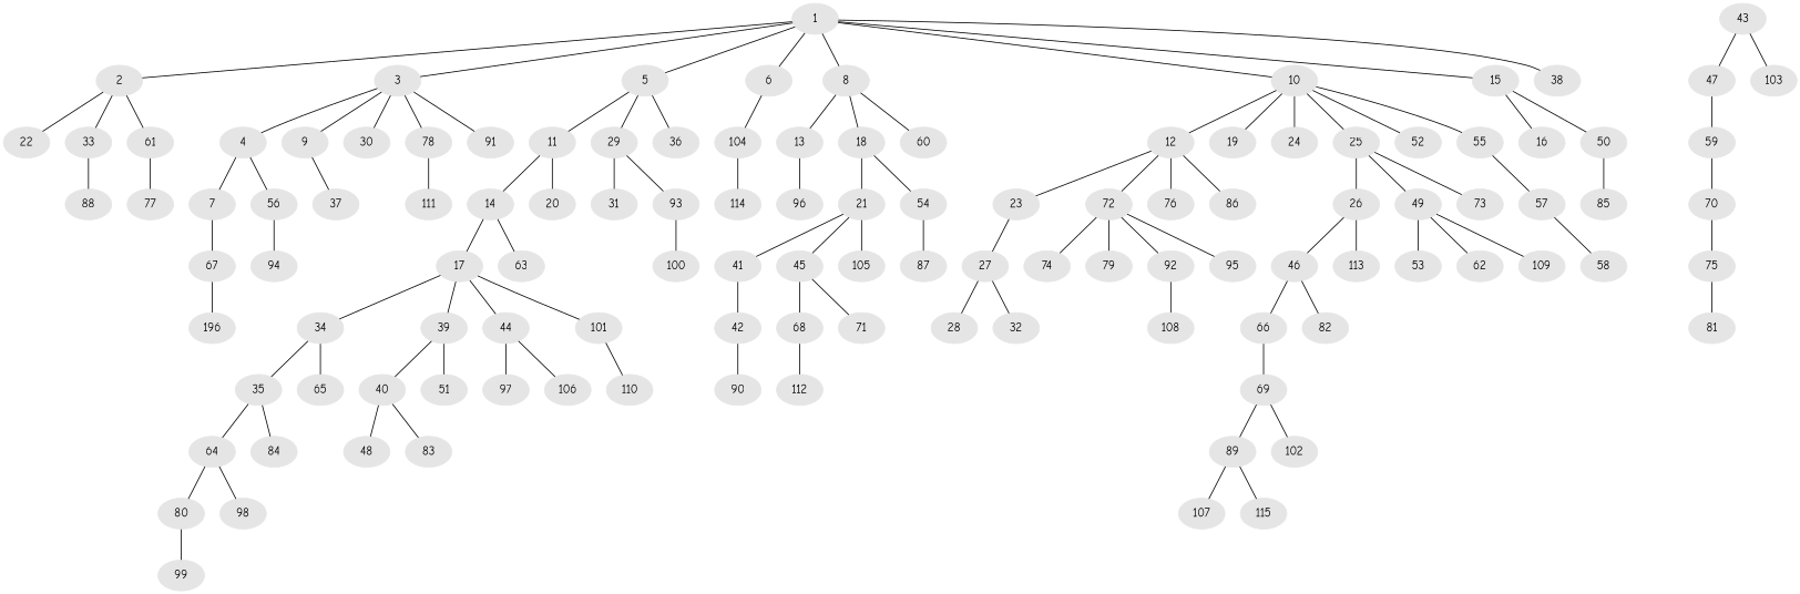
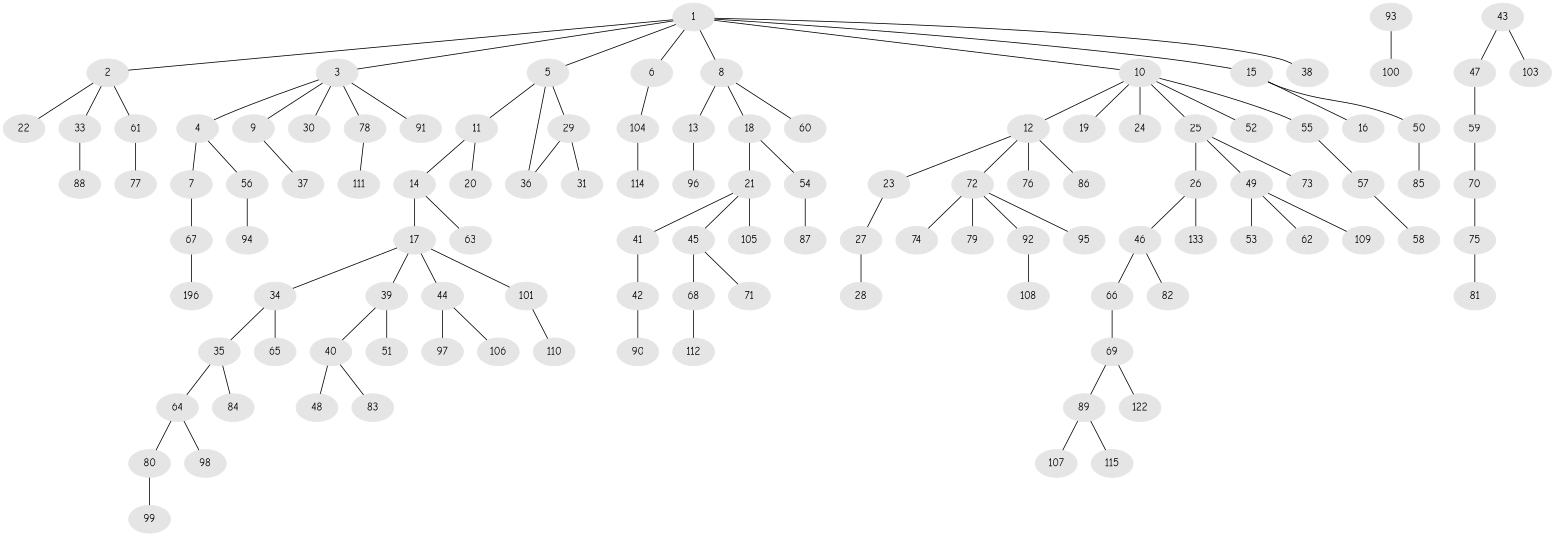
  graph {
    fontname="Comic Neue"
    node [color=gray90 fontname="Comic Neue" style=filled]
    edge [fontname="Comic Neue"]
    1
    2
    3
    5
    6
    8
    10
    15
    38
    22
    33
    61
    4
    9
    30
    78
    91
    11
    29
    36
    104
    13
    18
    60
    12
    19
    24
    25
    52
    55
    16
    50
    88
    77
    7
    56
    37
    111
    67
    94
    14
    20
    31
    93
    114
    n46 [label=196]
    96
    21
    54
    23
    72
    76
    86
    26
    49
    73
    57
    17
    63
    27
    74
    79
    92
    95
    34
    39
    44
    101
    85
    35
    65
    40
    51
    97
    106
    41
    45
    105
    87
    42
    68
    71
    28
-   32
    43
    47
    103
    46
-   113
+   113 [label=133]
    53
    62
    109
    66
    82
    100
    64
    84
    110
    80
    98
    48
    83
    90
    59
    112
    69
    70
    58
    75
    99
    89
-   102
+   102 [label=122]
    107
    115
    81
    108
    1 -- 2
    1 -- 3
    1 -- 5
    1 -- 6
    1 -- 8
    1 -- 10
    1 -- 15
    1 -- 38
    2 -- 22
    2 -- 33
    2 -- 61
    3 -- 4
    3 -- 9
    3 -- 30
    3 -- 78
    3 -- 91
    5 -- 11
    5 -- 29
    5 -- 36
    6 -- 104
    8 -- 13
    8 -- 18
    8 -- 60
    10 -- 12
    10 -- 19
    10 -- 24
    10 -- 25
    10 -- 52
    10 -- 55
    15 -- 16
    15 -- 50
    33 -- 88
    61 -- 77
    4 -- 7
    4 -- 56
    9 -- 37
    78 -- 111
    11 -- 14
    11 -- 20
    29 -- 31
-   29 -- 93
+   29 -- 36
    104 -- 114
    13 -- 96
    18 -- 21
    18 -- 54
    12 -- 23
    12 -- 72
    12 -- 76
    12 -- 86
    25 -- 26
    25 -- 49
    25 -- 73
    55 -- 57
    50 -- 85
    7 -- 67
    56 -- 94
    67 -- n46
    14 -- 17
    14 -- 63
    93 -- 100
    21 -- 41
    21 -- 45
    21 -- 105
    54 -- 87
    23 -- 27
    72 -- 74
    72 -- 79
    72 -- 92
    72 -- 95
    26 -- 46
    26 -- 113
    49 -- 53
    49 -- 62
    49 -- 109
    57 -- 58
    17 -- 34
    17 -- 39
    17 -- 44
    17 -- 101
    27 -- 28
-   27 -- 32
    92 -- 108
    34 -- 35
    34 -- 65
    39 -- 40
    39 -- 51
    44 -- 97
    44 -- 106
    101 -- 110
    35 -- 64
    35 -- 84
    40 -- 48
    40 -- 83
    41 -- 42
    45 -- 68
    45 -- 71
    42 -- 90
    68 -- 112
    43 -- 47
    43 -- 103
    47 -- 59
    46 -- 66
    46 -- 82
    66 -- 69
    64 -- 80
    64 -- 98
    80 -- 99
    59 -- 70
    69 -- 89
    69 -- 102
    70 -- 75
    75 -- 81
    89 -- 107
    89 -- 115
  }
